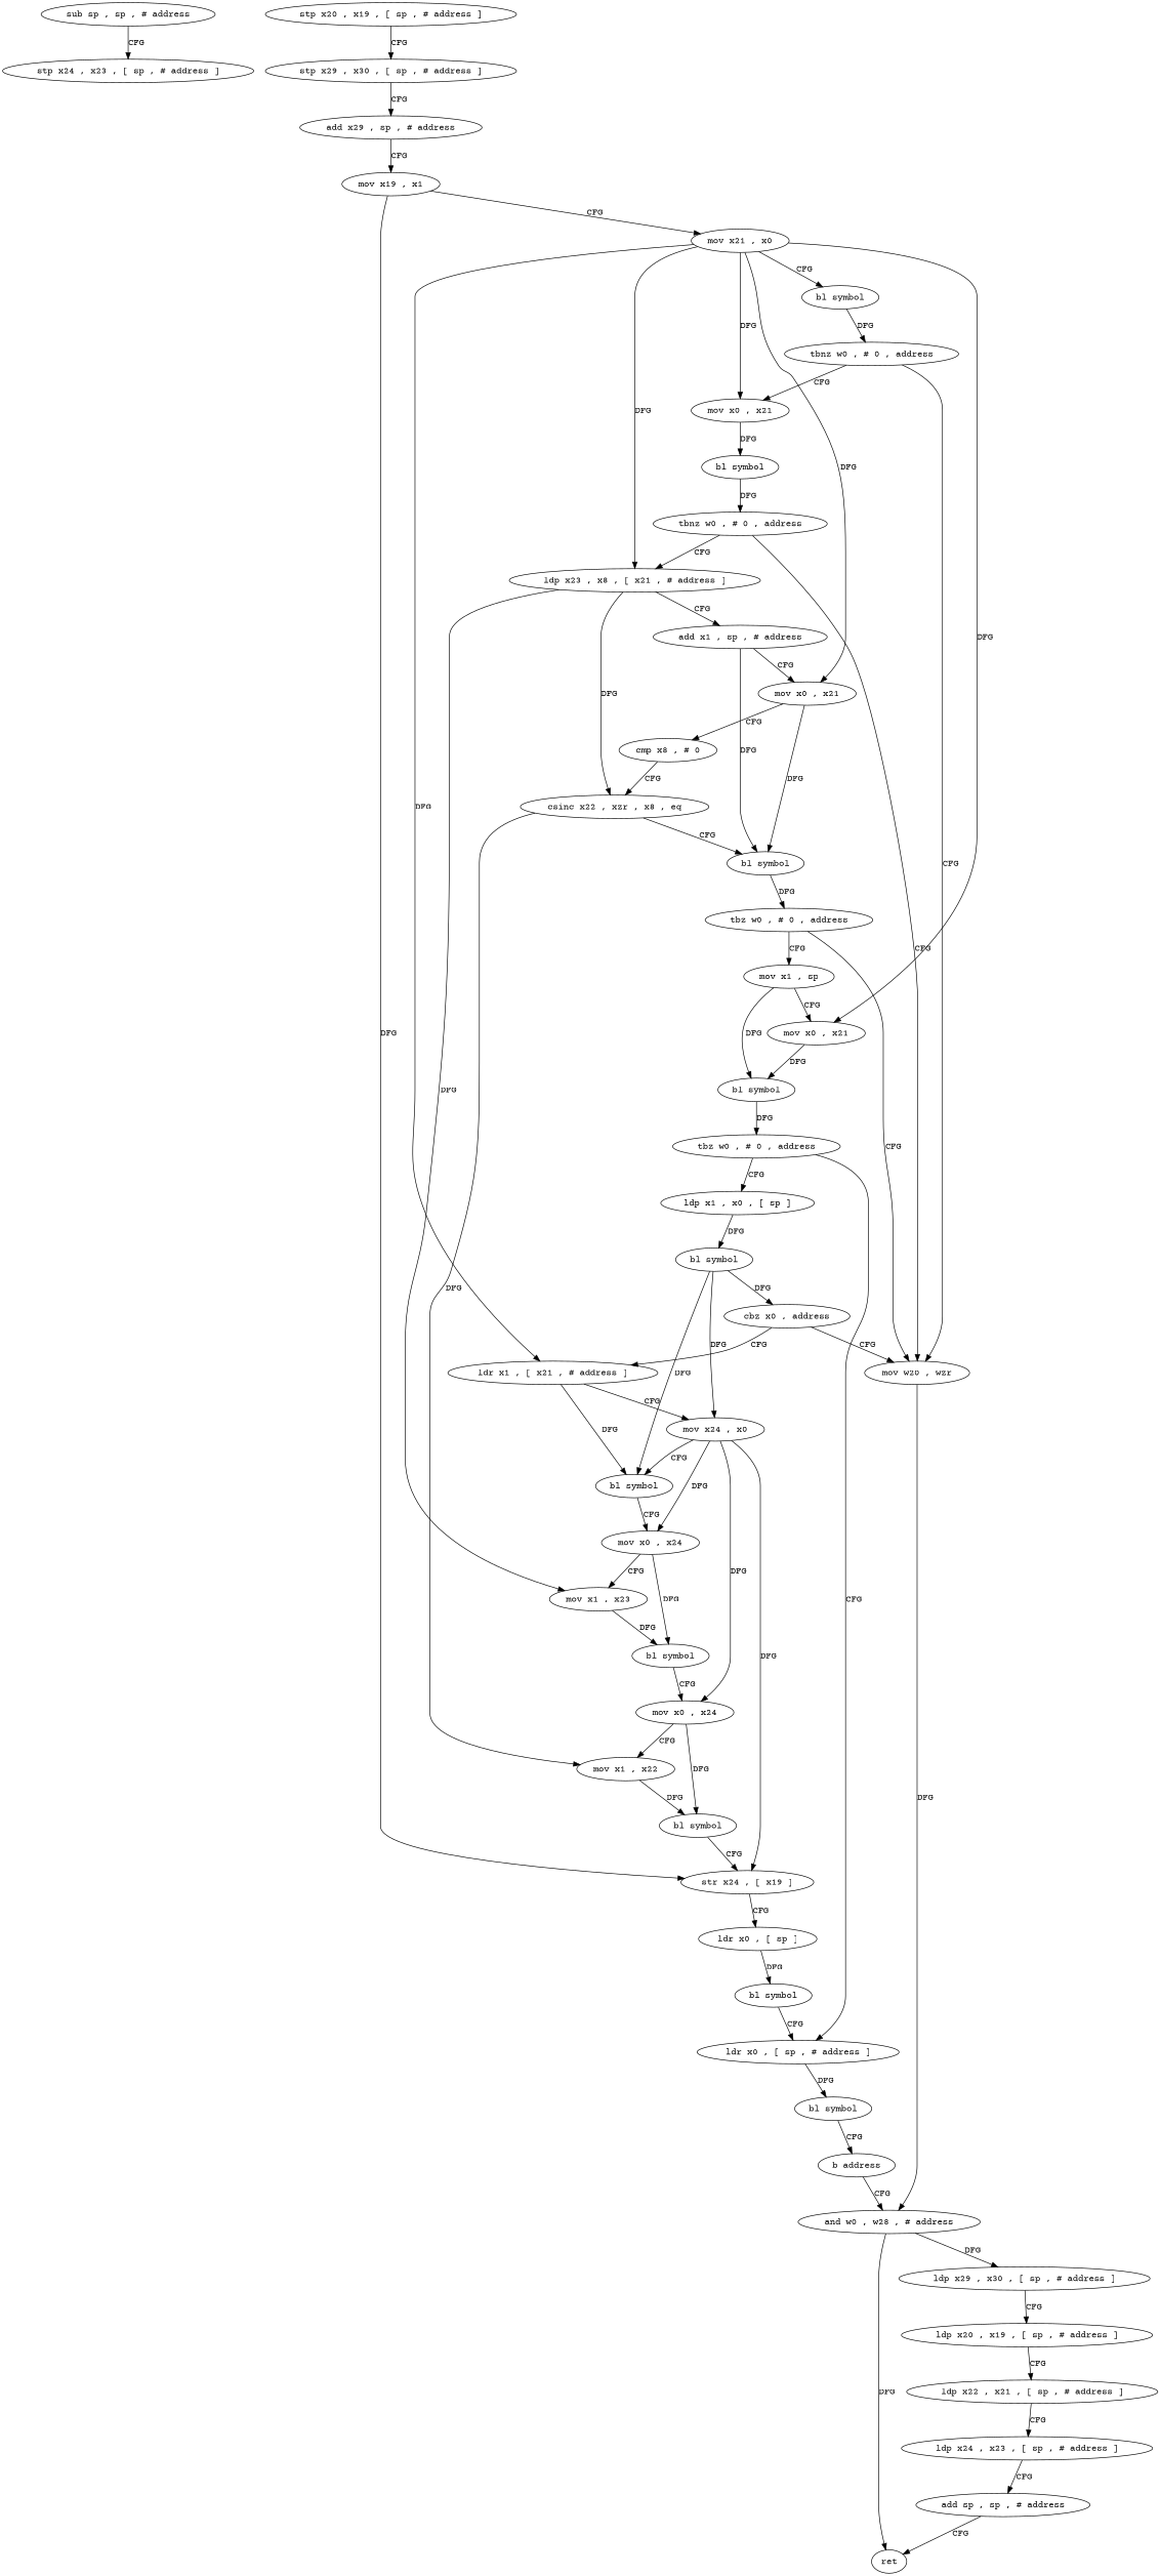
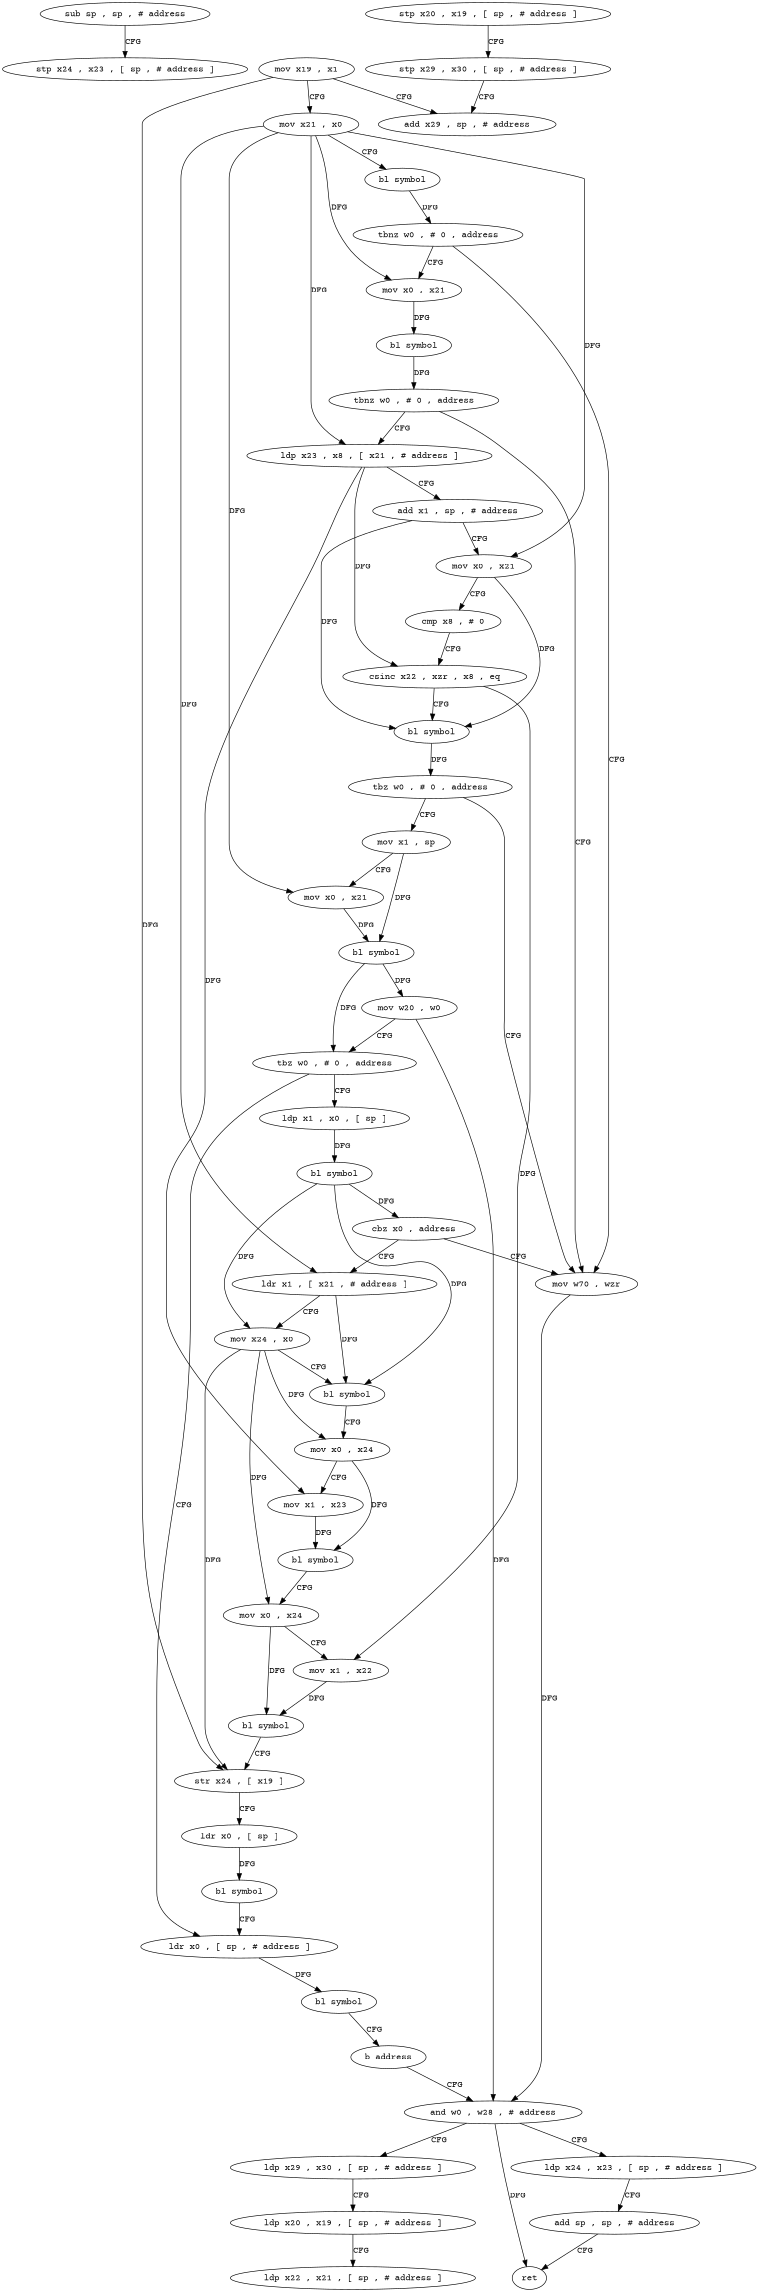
  digraph {
    fontname="Courier Prime"
    node [fontname="Courier Prime"]
    edge [fontname="Courier Prime"]
    n1 [label="sub sp , sp , # address"]
    n2 [label="stp x24 , x23 , [ sp , # address ]"]
    n3 [label="stp x20 , x19 , [ sp , # address ]"]
    n4 [label="stp x29 , x30 , [ sp , # address ]"]
    n5 [label="add x29 , sp , # address"]
    n6 [label="mov x19 , x1"]
    n7 [label="mov x21 , x0"]
    n8 [label="str x24 , [ x19 ]"]
    n9 [label="bl symbol"]
    n10 [label="mov x0 , x21"]
    n11 [label="ldp x23 , x8 , [ x21 , # address ]"]
    n12 [label="mov x0 , x21"]
    n13 [label="mov x0 , x21"]
    n14 [label="ldr x1 , [ x21 , # address ]"]
    n15 [label="ldr x0 , [ sp ]"]
    n16 [label="tbnz w0 , # 0 , address"]
    n17 [label="bl symbol"]
    n18 [label="add x1 , sp , # address"]
    n19 [label="csinc x22 , xzr , x8 , eq"]
    n20 [label="mov x1 , x23"]
    n21 [label="bl symbol"]
    n22 [label="cmp x8 , # 0"]
    n23 [label="bl symbol"]
    n24 [label="mov x24 , x0"]
    n25 [label="bl symbol"]
-   n26 [label="mov w20 , wzr"]
+   n26 [label="mov w70 , wzr"]
    n27 [label="and w0 , w28 , # address"]
    n28 [label="ldp x29 , x30 , [ sp , # address ]"]
    n29 [label=ret]
    n30 [label="tbnz w0 , # 0 , address"]
    n31 [label="ldp x20 , x19 , [ sp , # address ]"]
    n32 [label="mov x1 , x22"]
    n33 [label="bl symbol"]
    n34 [label="tbz w0 , # 0 , address"]
    n35 [label="bl symbol"]
    n36 [label="mov x1 , sp"]
+   n37 [label="mov w20 , w0"]
    n38 [label="tbz w0 , # 0 , address"]
    n39 [label="ldr x0 , [ sp , # address ]"]
    n40 [label="ldp x1 , x0 , [ sp ]"]
    n41 [label="bl symbol"]
    n42 [label="bl symbol"]
    n43 [label="b address"]
    n44 [label="cbz x0 , address"]
    n45 [label="mov x0 , x24"]
    n46 [label="mov x0 , x24"]
    n47 [label="ldp x22 , x21 , [ sp , # address ]"]
    n48 [label="ldp x24 , x23 , [ sp , # address ]"]
    n49 [label="add sp , sp , # address"]
    n50 [label="bl symbol"]
    n1 -> n2 [label=CFG]
    n3 -> n4 [label=CFG]
    n4 -> n5 [label=CFG]
-   n5 -> n6 [label=CFG]
+   n6 -> n5 [label=CFG]
    n6 -> n7 [label=CFG]
    n6 -> n8 [label=DFG]
    n7 -> n9 [label=CFG]
    n7 -> n10 [label=DFG]
    n7 -> n11 [label=DFG]
    n7 -> n12 [label=DFG]
    n7 -> n13 [label=DFG]
    n7 -> n14 [label=DFG]
    n8 -> n15 [label=CFG]
    n9 -> n16 [label=DFG]
    n10 -> n17 [label=DFG]
    n11 -> n18 [label=CFG]
    n11 -> n19 [label=DFG]
    n11 -> n20 [label=DFG]
    n12 -> n21 [label=DFG]
    n12 -> n22 [label=CFG]
    n13 -> n23 [label=DFG]
    n14 -> n24 [label=CFG]
    n14 -> n25 [label=DFG]
    n15 -> n50 [label=DFG]
    n16 -> n10 [label=CFG]
    n16 -> n26 [label=CFG]
    n17 -> n30 [label=DFG]
    n18 -> n12 [label=CFG]
    n18 -> n21 [label=DFG]
    n19 -> n21 [label=CFG]
    n19 -> n32 [label=DFG]
    n20 -> n33 [label=DFG]
    n21 -> n34 [label=DFG]
    n22 -> n19 [label=CFG]
+   n23 -> n37 [label=DFG]
    n23 -> n38 [label=DFG]
    n24 -> n8 [label=DFG]
    n24 -> n25 [label=CFG]
    n24 -> n45 [label=DFG]
    n24 -> n46 [label=DFG]
    n25 -> n45 [label=CFG]
    n26 -> n27 [label=DFG]
-   n27 -> n28 [label=DFG]
+   n27 -> n28 [label=CFG]
    n27 -> n29 [label=DFG]
    n28 -> n31 [label=CFG]
    n30 -> n11 [label=CFG]
    n30 -> n26 [label=CFG]
    n31 -> n47 [label=CFG]
    n32 -> n35 [label=DFG]
    n33 -> n46 [label=CFG]
    n34 -> n26 [label=CFG]
    n34 -> n36 [label=CFG]
    n35 -> n8 [label=CFG]
    n36 -> n13 [label=CFG]
    n36 -> n23 [label=DFG]
+   n37 -> n27 [label=DFG]
+   n37 -> n38 [label=CFG]
    n38 -> n39 [label=CFG]
    n38 -> n40 [label=CFG]
    n39 -> n41 [label=DFG]
    n40 -> n42 [label=DFG]
    n41 -> n43 [label=CFG]
    n42 -> n24 [label=DFG]
    n42 -> n25 [label=DFG]
    n42 -> n44 [label=DFG]
    n43 -> n27 [label=CFG]
    n44 -> n14 [label=CFG]
    n44 -> n26 [label=CFG]
    n45 -> n20 [label=CFG]
    n45 -> n33 [label=DFG]
    n46 -> n32 [label=CFG]
    n46 -> n35 [label=DFG]
-   n47 -> n48 [label=CFG]
+   n27 -> n48 [label=CFG]
    n48 -> n49 [label=CFG]
    n49 -> n29 [label=CFG]
    n50 -> n39 [label=CFG]
  }
